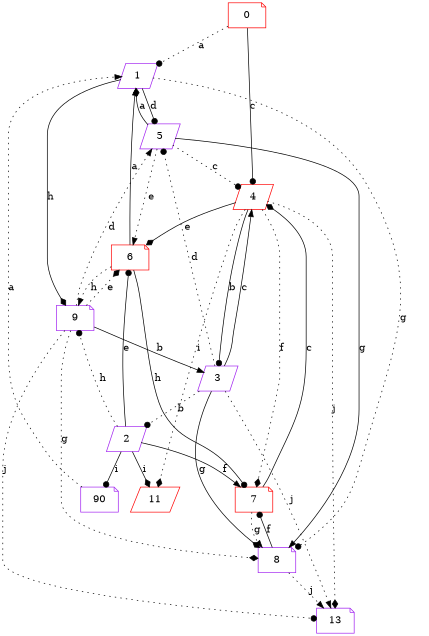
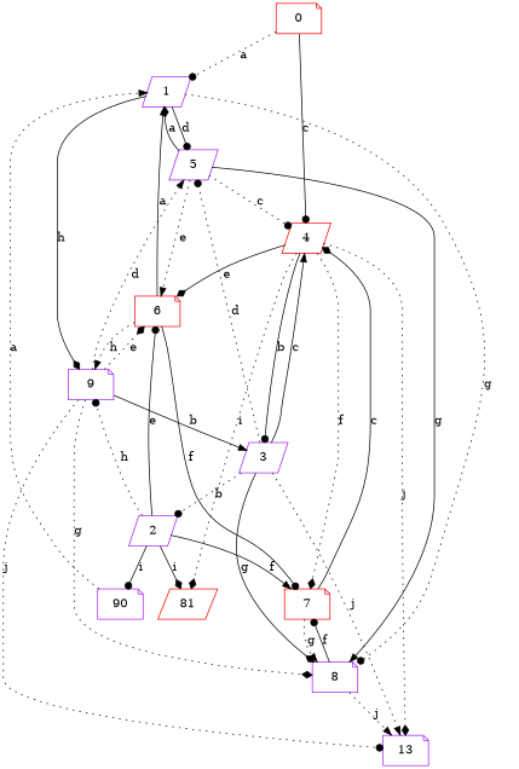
  strict digraph {
    node [color=purple shape=note]
    edge [arrowhead=dot style=dotted]
    1 [shape=parallelogram]
    5 [shape=parallelogram]
    8
    9
    6 [color=red]
    4 [color=red shape=parallelogram]
    7 [color=red]
    13
    3 [shape=parallelogram]
    2 [shape=parallelogram]
    n11 [label=90]
-   11 [color=red shape=parallelogram]
+   11 [color=red shape=parallelogram label=81]
    0 [color=red]
    1 -> 5 [label=d style=solid]
    1 -> 8 [label=g]
    1 -> 9 [arrowhead=diamond label=h style=solid]
    5 -> 1 [arrowhead=diamond label=a style=solid]
    5 -> 8 [arrowhead=normal label=g style=solid]
    5 -> 6 [arrowhead=normal label=e]
    5 -> 4 [label=c]
    8 -> 7 [label=f style=solid]
    8 -> 13 [arrowhead=normal label=j]
    9 -> 5 [arrowhead=normal label=d]
    9 -> 8 [arrowhead=diamond label=g]
    9 -> 6 [arrowhead=diamond label=e]
    9 -> 13 [label=j]
    9 -> 3 [arrowhead=normal label=b style=solid]
    6 -> 1 [arrowhead=normal label=a style=solid]
    6 -> 9 [arrowhead=normal label=h]
-   6 -> 7 [label=h style=solid]
+   6 -> 7 [label=f style=solid]
    4 -> 6 [arrowhead=diamond label=e style=solid]
    4 -> 7 [arrowhead=diamond label=f]
    4 -> 13 [arrowhead=diamond label=j]
    4 -> 3 [label=b style=solid]
    4 -> 11 [arrowhead=diamond label=i]
    7 -> 8 [arrowhead=normal label=g]
    7 -> 4 [arrowhead=diamond label=c style=solid]
    3 -> 5 [label=d]
    3 -> 8 [arrowhead=diamond label=g style=solid]
    3 -> 4 [arrowhead=normal label=c style=solid]
    3 -> 13 [arrowhead=normal label=j]
    3 -> 2 [label=b]
    2 -> 9 [label=h]
    2 -> 6 [label=e style=solid]
    2 -> 7 [arrowhead=normal label=f style=solid]
    2 -> n11 [label=i style=solid]
    2 -> 11 [arrowhead=diamond label=i style=solid]
    n11 -> 1 [arrowhead=normal label=a]
    0 -> 1 [label=a]
    0 -> 4 [label=c style=solid]
  }
